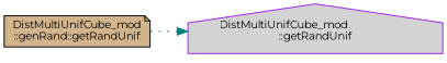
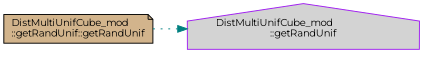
  digraph {
    rankdir=LR
    fontname=Montserrat
    node [fontname=Montserrat fontsize=10 style=filled]
-   n1 [color=black fillcolor=tan fontcolor=black height=0.2 label="DistMultiUnifCube_mod\l::genRand::getRandUnif" shape=note width=0.4]
+   n1 [color=black fillcolor=tan fontcolor=black height=0.2 label="DistMultiUnifCube_mod\l::getRandUnif::getRandUnif" shape=note width=0.4]
    n2 [color=purple fillcolor=lightgrey height=0.2 label="DistMultiUnifCube_mod\l::getRandUnif" shape=house width=0.4]
    n1 -> n2 [color=teal fontname=Montserrat fontsize=10 labelfontname=Helvetica labelfontsize=10 style=dotted arrowhead=normal]
  }
